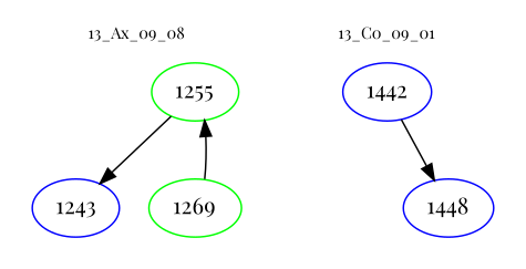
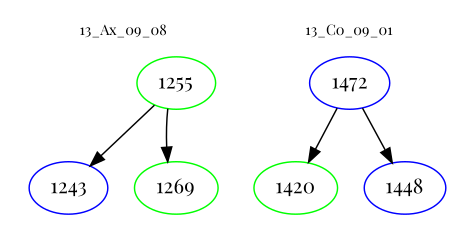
  digraph {
    fontname="Playfair Display"
    node [color=green fontname="Playfair Display"]
    edge [color=black fontname="Playfair Display"]
    n1 [label=1255]
    n2 [color=blue label=1243]
    n3 [label=1269]
-   n4 [color=blue label=1442]
+   n4 [color=blue label=1472]
+   n5 [label=1420]
    n6 [color=blue label=1448]
    subgraph cluster_1 {
      color=white
      fontsize=10
      label="13_Ax_09_08"
      n1
      n2
      n3
    }
    subgraph cluster_2 {
      color=white
      fontsize=10
      label="13_C0_09_01"
      n4
+     n5
      n6
    }
    n1 -> n2
-   n3 -> n1
+   n1 -> n3
+   n4 -> n5
    n4 -> n6
  }
